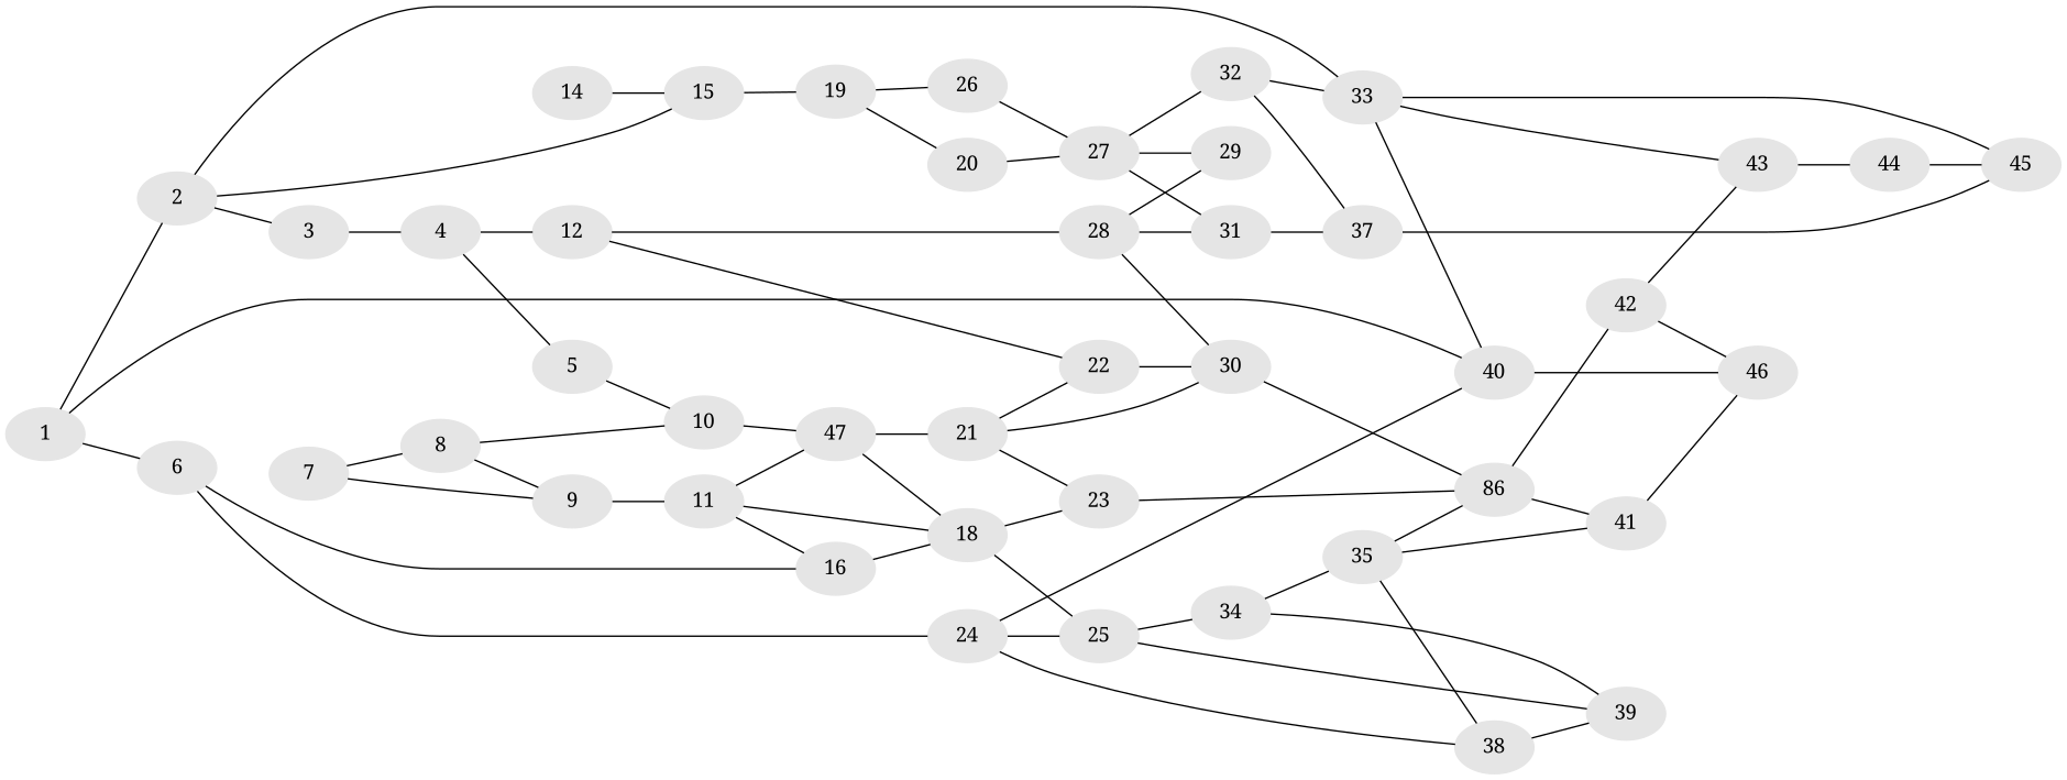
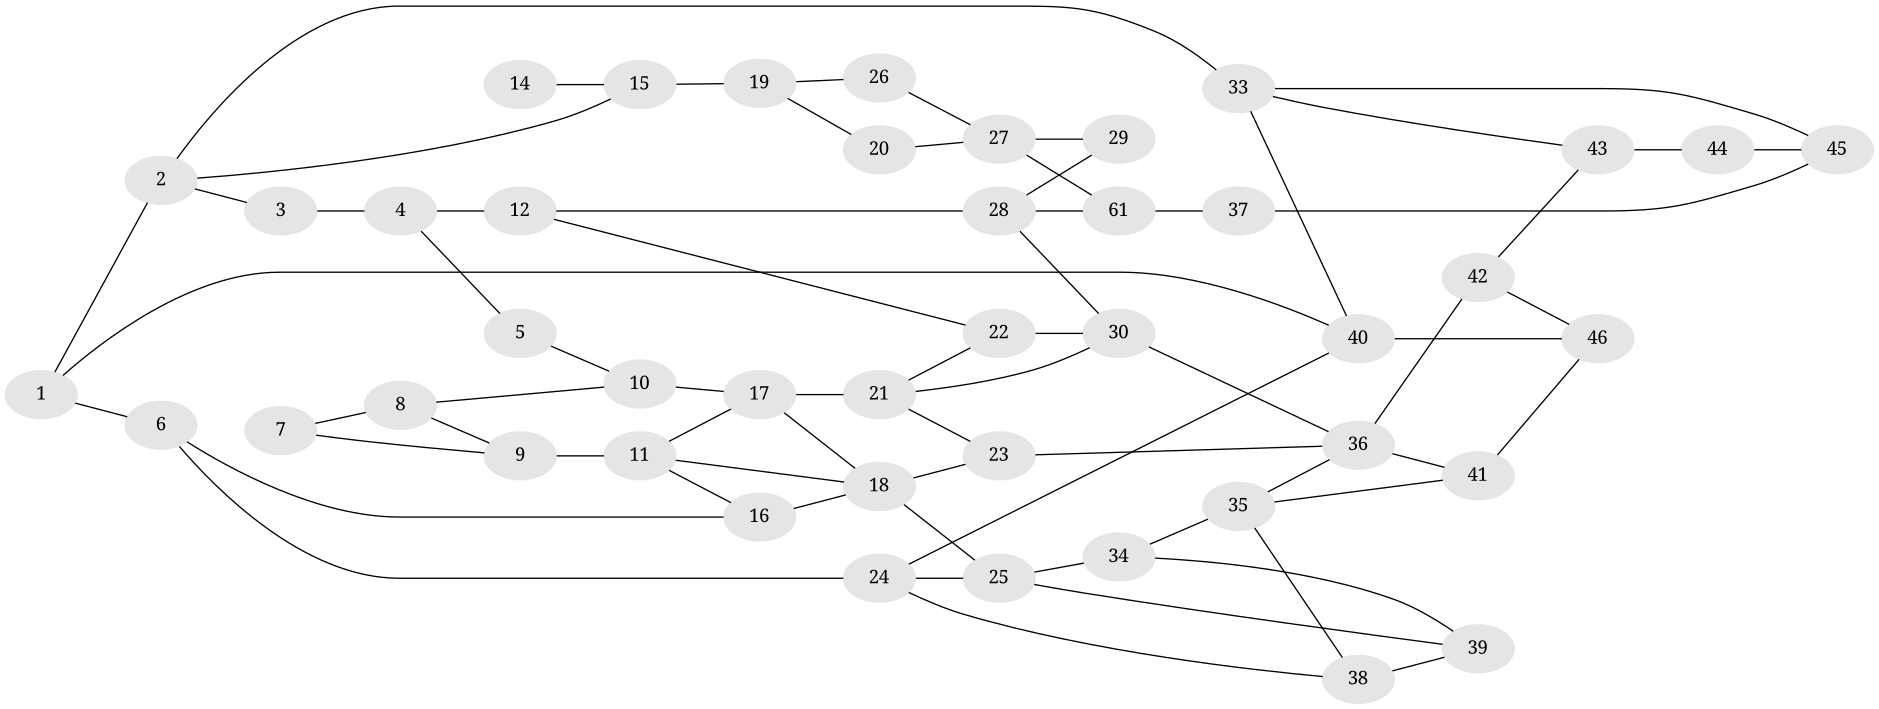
  graph {
    fontname="Noto Serif"
    rankdir=LR
    node [color=gray90 fontname="Noto Serif" style=filled]
    edge [fontname="Noto Serif" weight=1.0]
    1
    2
    6
    40
    3
    15
    33
    16
    24
    46
    4
    19
    43
    45
    5
    12
    10
    22
    28
    8
    9
-   17 [label=47]
+   17
    7
    18
    25
    38
    11
    21
    23
    30
    29
-   31
+   31 [label=61]
    14
    20
    27
    26
-   36 [label=86]
+   36
    34
    39
-   32
    41
    42
    35
    37
    44
    1 -- 2
    1 -- 6 [weight=2.0]
    1 -- 40
    2 -- 3
    2 -- 15
    2 -- 33
    6 -- 16
    6 -- 24
    40 -- 46 [weight=2.0]
    3 -- 4 [weight=2.0]
    15 -- 19
    33 -- 40
    33 -- 43
    33 -- 45
    16 -- 18
    24 -- 40
    24 -- 25
    24 -- 38
    4 -- 5 [weight=2.0]
    4 -- 12 [weight=2.0]
    19 -- 20
    19 -- 26 [weight=2.0]
    43 -- 44 [weight=3.0]
    5 -- 10
    12 -- 22
    12 -- 28
    10 -- 17
    22 -- 30
    28 -- 30 [weight=2.0]
    28 -- 29
    28 -- 31
    8 -- 10
    8 -- 9 [weight=3.0]
    9 -- 11 [weight=2.0]
    17 -- 18
    17 -- 21 [weight=2.0]
    7 -- 8
    7 -- 9
    18 -- 25 [weight=2.0]
    18 -- 23
    25 -- 34
    25 -- 39
    38 -- 39 [weight=2.0]
    11 -- 16
    11 -- 17
    11 -- 18
    21 -- 22
    21 -- 23 [weight=2.0]
    21 -- 30
    23 -- 36
    30 -- 36
    31 -- 37 [weight=2.0]
    14 -- 15
    20 -- 27
    27 -- 29 [weight=2.0]
    27 -- 31
-   27 -- 32
    26 -- 27
    36 -- 41
    36 -- 42
    34 -- 39
    34 -- 35
-   32 -- 33
-   32 -- 37
    41 -- 46 [weight=2.0]
    42 -- 46 [weight=2.0]
    42 -- 43 [weight=2.0]
    35 -- 38
    35 -- 36
    35 -- 41 [weight=3.0]
    37 -- 45 [weight=2.0]
    44 -- 45 [weight=3.0]
  }
